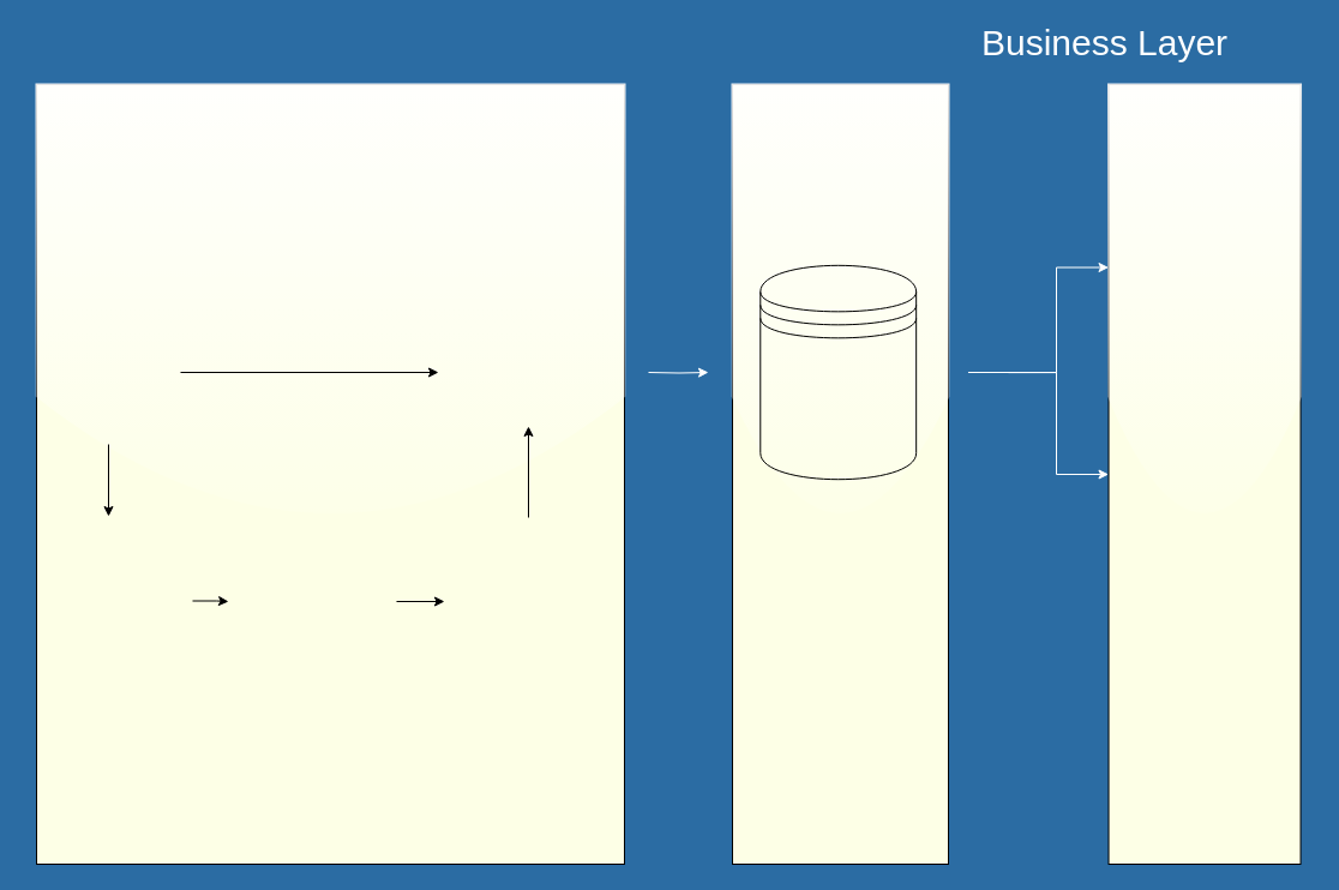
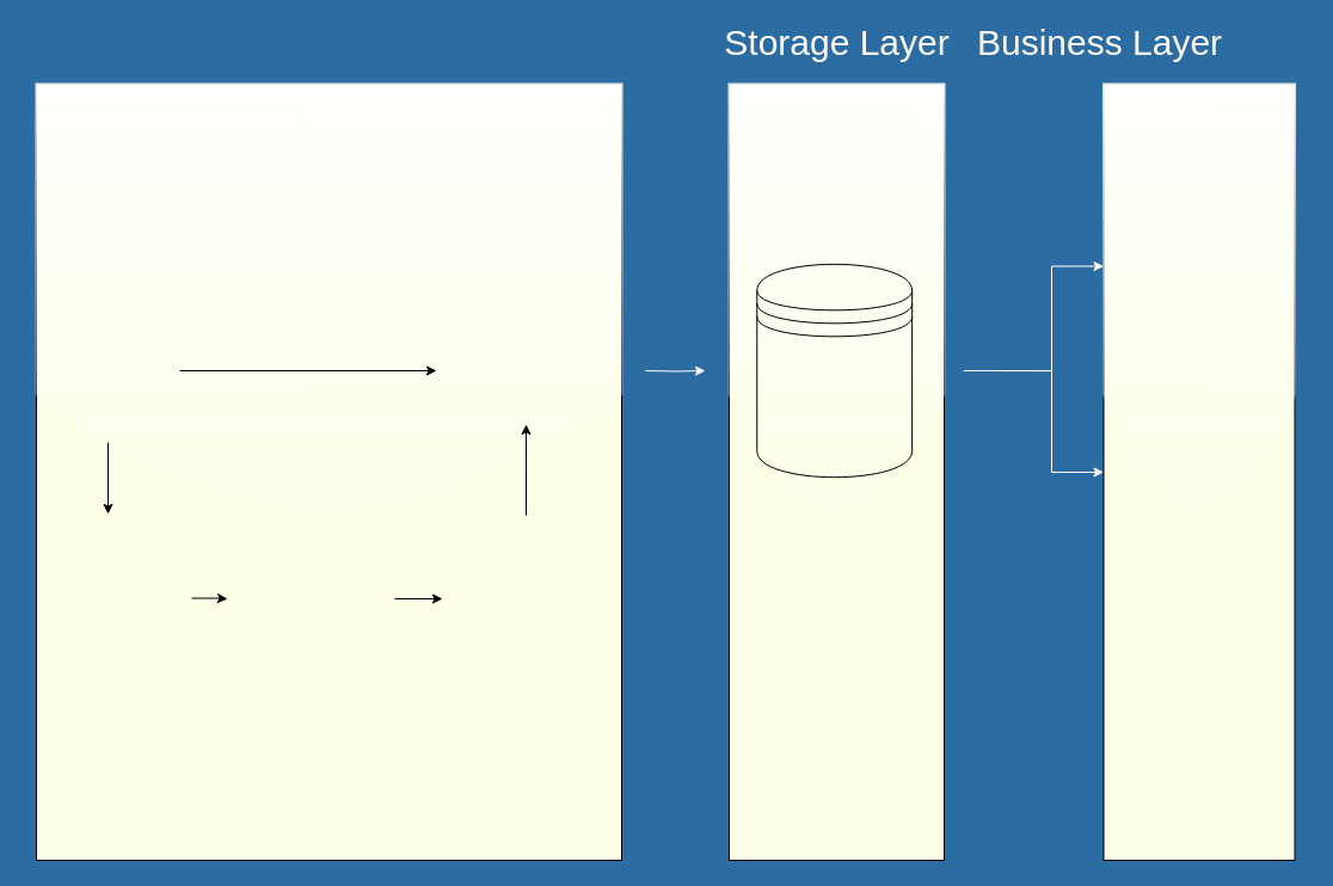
  <mxCell id="0" />
  <mxCell id="1" parent="0" />
  <mxCell id="2" value="" style="rounded=0;whiteSpace=wrap;html=1;glass=1;shadow=0;sketch=0;fillColor=#FDFFE6;" vertex="1" parent="1"><mxGeometry x="30" y="70" width="490" height="650" as="geometry" /></mxCell>
  <mxCell id="3" value="" style="rounded=0;whiteSpace=wrap;html=1;glass=1;shadow=0;sketch=0;fillColor=#FDFFE6;" vertex="1" parent="1"><mxGeometry x="610" y="70" width="180" height="650" as="geometry" /></mxCell>
  <mxCell id="4" value="" style="rounded=0;whiteSpace=wrap;html=1;glass=1;shadow=0;sketch=0;fillColor=#FDFFE6;" vertex="1" parent="1"><mxGeometry x="923.53" y="70" width="160" height="650" as="geometry" /></mxCell>
+ <mxCell id="5" value="&lt;span style=&quot;text-align: left;&quot;&gt;&lt;font style=&quot;font-size: 30px&quot;&gt;Storage Layer&lt;/font&gt;&lt;/span&gt;" style="text;html=1;resizable=0;autosize=1;align=center;verticalAlign=middle;points=[];rounded=0;fillColor=none;labelBackgroundColor=none;fontColor=#FFFFFF;" vertex="1" parent="1"><mxGeometry x="600" y="20" width="200" height="30" as="geometry" /></mxCell>
  <mxCell id="6" value="&lt;span style=&quot;text-align: left;&quot;&gt;&lt;font style=&quot;font-size: 30px&quot;&gt;Business Layer&lt;/font&gt;&lt;/span&gt;" style="text;html=1;resizable=0;autosize=1;align=center;verticalAlign=middle;points=[];rounded=0;fillColor=none;labelBackgroundColor=none;fontColor=#FFFFFF;" vertex="1" parent="1"><mxGeometry x="810" y="20" width="220" height="30" as="geometry" /></mxCell>
  <mxCell id="7" style="edgeStyle=orthogonalEdgeStyle;rounded=0;orthogonalLoop=1;jettySize=auto;html=1;entryX=0.5;entryY=1;entryDx=0;entryDy=0;" edge="1" parent="1" source="8" target="23"><mxGeometry relative="1" as="geometry" /></mxCell>
  <mxCell id="8" value="" style="shape=image;verticalLabelPosition=bottom;labelBackgroundColor=#ffffff;verticalAlign=top;aspect=fixed;imageAspect=0;image=http://orion42.net/wp-content/uploads/2019/05/git-logo.png;" vertex="1" parent="1"><mxGeometry x="370" y="431" width="140" height="140" as="geometry" /></mxCell>
  <mxCell id="9" value="" style="group" vertex="1" connectable="0" parent="1"><mxGeometry x="30" y="250" width="120" height="120" as="geometry" /></mxCell>
  <mxCell id="10" value="" style="shape=image;verticalLabelPosition=bottom;labelBackgroundColor=#ffffff;verticalAlign=top;aspect=fixed;imageAspect=0;image=https://rc.tradernet.ru/data/blogs/users/1030255/1584113500_1.png;" vertex="1" parent="9"><mxGeometry x="23.571" y="23.571" width="72.857" height="72.857" as="geometry" /></mxCell>
  <mxCell id="11" value="" style="whiteSpace=wrap;html=1;fillColor=none;strokeColor=none;" vertex="1" parent="9"><mxGeometry width="120" height="120" as="geometry" /></mxCell>
  <mxCell id="12" value="" style="group" vertex="1" connectable="0" parent="1"><mxGeometry x="190" y="431" width="140" height="140" as="geometry" /></mxCell>
  <mxCell id="13" value="" style="shape=image;verticalLabelPosition=bottom;labelBackgroundColor=#ffffff;verticalAlign=top;aspect=fixed;imageAspect=0;image=https://uchebnik.mos.ru/system_2/game_apps/icons/000/171/037/original/py-logo.png;" vertex="1" parent="12"><mxGeometry x="35" y="35" width="70" height="70" as="geometry" /></mxCell>
  <mxCell id="14" value="" style="whiteSpace=wrap;html=1;fillColor=none;strokeColor=none;" vertex="1" parent="12"><mxGeometry width="140" height="140" as="geometry" /></mxCell>
  <mxCell id="15" value="" style="group" vertex="1" connectable="0" parent="1"><mxGeometry x="20" y="430" width="140" height="141" as="geometry" /></mxCell>
  <mxCell id="16" value="" style="whiteSpace=wrap;html=1;fillColor=none;strokeColor=none;" vertex="1" parent="15"><mxGeometry width="140" height="141" as="geometry" /></mxCell>
  <mxCell id="17" value="" style="shape=image;verticalLabelPosition=bottom;labelBackgroundColor=#ffffff;verticalAlign=top;aspect=fixed;imageAspect=0;image=https://bell-sw.com/assets/images/logo-rest-api.png;" vertex="1" parent="15"><mxGeometry x="20" y="16.75" width="107.5" height="107.5" as="geometry" /></mxCell>
  <mxCell id="18" style="edgeStyle=orthogonalEdgeStyle;rounded=0;orthogonalLoop=1;jettySize=auto;html=1;entryX=0.5;entryY=0;entryDx=0;entryDy=0;" edge="1" parent="1" source="11" target="16"><mxGeometry relative="1" as="geometry" /></mxCell>
  <mxCell id="19" style="edgeStyle=orthogonalEdgeStyle;rounded=0;orthogonalLoop=1;jettySize=auto;html=1;entryX=0;entryY=0.5;entryDx=0;entryDy=0;" edge="1" parent="1" source="16" target="14"><mxGeometry relative="1" as="geometry" /></mxCell>
  <mxCell id="20" style="edgeStyle=orthogonalEdgeStyle;rounded=0;orthogonalLoop=1;jettySize=auto;html=1;entryX=0;entryY=0.5;entryDx=0;entryDy=0;" edge="1" parent="1" source="14" target="8"><mxGeometry relative="1" as="geometry" /></mxCell>
  <mxCell id="21" value="" style="group" vertex="1" connectable="0" parent="1"><mxGeometry x="365" y="265" width="150" height="90" as="geometry" /></mxCell>
  <mxCell id="22" value="" style="shape=image;verticalLabelPosition=bottom;labelBackgroundColor=#ffffff;verticalAlign=top;aspect=fixed;imageAspect=0;image=https://repository-images.githubusercontent.com/231882882/6285d680-3c75-11ea-9031-5470ba106ebe;" vertex="1" parent="21"><mxGeometry x="9.73" y="19.77" width="130.54" height="50.46" as="geometry" /></mxCell>
  <mxCell id="23" value="" style="whiteSpace=wrap;html=1;fillColor=none;strokeColor=none;" vertex="1" parent="21"><mxGeometry width="150" height="90" as="geometry" /></mxCell>
  <mxCell id="24" style="edgeStyle=orthogonalEdgeStyle;rounded=0;orthogonalLoop=1;jettySize=auto;html=1;entryX=0;entryY=0.5;entryDx=0;entryDy=0;" edge="1" parent="1" source="11" target="23"><mxGeometry relative="1" as="geometry" /></mxCell>
  <mxCell id="25" value="" style="group" vertex="1" connectable="0" parent="1"><mxGeometry x="923.53" y="180" width="155" height="85" as="geometry" /></mxCell>
  <mxCell id="26" value="" style="shape=image;verticalLabelPosition=bottom;labelBackgroundColor=#ffffff;verticalAlign=top;aspect=fixed;imageAspect=0;image=https://repository-images.githubusercontent.com/39464018/58649580-eca4-11ea-844d-c2ddca24b226;" vertex="1" parent="25"><mxGeometry x="10.63" y="9.07" width="133.74" height="66.87" as="geometry" /></mxCell>
  <mxCell id="27" value="" style="whiteSpace=wrap;html=1;fillColor=none;strokeColor=none;" vertex="1" parent="25"><mxGeometry width="155" height="85" as="geometry" /></mxCell>
  <mxCell id="28" value="" style="group" vertex="1" connectable="0" parent="1"><mxGeometry x="610" y="190" width="230" height="230" as="geometry" /></mxCell>
  <mxCell id="29" value="" style="group" vertex="1" connectable="0" parent="28"><mxGeometry width="121.765" height="170.744" as="geometry" /></mxCell>
  <mxCell id="30" value="" style="group" vertex="1" connectable="0" parent="28"><mxGeometry x="-20.001" y="2.656" width="216.471" height="234.694" as="geometry" /></mxCell>
  <mxCell id="31" value="" style="group" vertex="1" connectable="0" parent="30"><mxGeometry width="216.471" height="234.694" as="geometry" /></mxCell>
  <mxCell id="32" value="" style="group" vertex="1" connectable="0" parent="31"><mxGeometry width="216.471" height="234.694" as="geometry" /></mxCell>
  <mxCell id="33" value="" style="whiteSpace=wrap;html=1;fillColor=none;strokeColor=none;" vertex="1" parent="32"><mxGeometry width="216.471" height="234.694" as="geometry" /></mxCell>
  <mxCell id="34" value="" style="shape=datastore;whiteSpace=wrap;html=1;fillColor=none;" vertex="1" parent="32"><mxGeometry x="43.294" y="28.163" width="129.882" height="178.367" as="geometry" /></mxCell>
  <mxCell id="35" value="" style="shape=image;verticalLabelPosition=bottom;labelBackgroundColor=#ffffff;verticalAlign=top;aspect=fixed;imageAspect=0;image=https://www.linuxshop.ru/upload/medialibrary/98c/98c9859e46ce4d7038461d6a8f455061.png;" vertex="1" parent="32"><mxGeometry x="57.662" y="84.49" width="101.137" height="112.375" as="geometry" /></mxCell>
  <mxCell id="36" style="edgeStyle=orthogonalEdgeStyle;rounded=0;orthogonalLoop=1;jettySize=auto;html=1;entryX=0;entryY=0.5;entryDx=0;entryDy=0;fontColor=#FFFFFF;strokeColor=#FFFFFF;" edge="1" parent="1" target="33"><mxGeometry relative="1" as="geometry"><mxPoint x="540" y="310" as="sourcePoint" /></mxGeometry></mxCell>
  <mxCell id="37" style="edgeStyle=orthogonalEdgeStyle;rounded=0;orthogonalLoop=1;jettySize=auto;html=1;entryX=0;entryY=0.5;entryDx=0;entryDy=0;strokeColor=#FFFFFF;" edge="1" parent="1" target="27"><mxGeometry relative="1" as="geometry"><mxPoint x="840" y="310.1" as="sourcePoint" /><Array as="points"><mxPoint x="880" y="310" /><mxPoint x="880" y="223" /></Array></mxGeometry></mxCell>
  <mxCell id="38" value="" style="group" vertex="1" connectable="0" parent="1"><mxGeometry x="923.53" y="320" width="170" height="150" as="geometry" /></mxCell>
  <mxCell id="39" value="" style="whiteSpace=wrap;html=1;fillColor=none;strokeColor=none;" vertex="1" parent="38"><mxGeometry width="170" height="150" as="geometry" /></mxCell>
  <mxCell id="40" value="" style="shape=image;verticalLabelPosition=bottom;labelBackgroundColor=#ffffff;verticalAlign=top;aspect=fixed;imageAspect=0;image=https://seotools.tv/wp-content/uploads/2020/06/google-data-studio.png;" vertex="1" parent="38"><mxGeometry x="10" y="7.5" width="135" height="135" as="geometry" /></mxCell>
  <mxCell id="41" style="edgeStyle=orthogonalEdgeStyle;rounded=0;orthogonalLoop=1;jettySize=auto;html=1;entryX=0;entryY=0.5;entryDx=0;entryDy=0;exitX=1;exitY=0.5;exitDx=0;exitDy=0;strokeColor=#FFFFFF;" edge="1" parent="1" source="33" target="39"><mxGeometry relative="1" as="geometry"><mxPoint x="840" y="310.1" as="sourcePoint" /><Array as="points"><mxPoint x="880" y="310" /><mxPoint x="880" y="395" /></Array></mxGeometry></mxCell>
